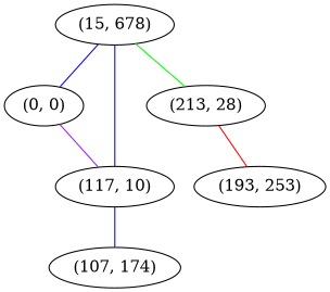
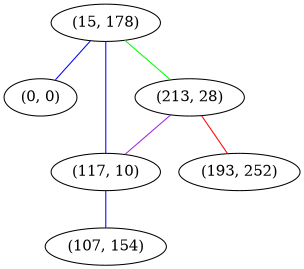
  graph {
    edge [color=blue weight=1]
    "(0, 0)"
    "(117, 10)"
-   "(107, 174)"
-   "(15, 178)" [label="(15, 678)"]
+   "(107, 174)" [label="(107, 154)"]
+   "(15, 178)"
    "(213, 28)"
-   "(193, 253)"
-   "(0, 0)" -- "(117, 10)" [color=purple weight=4]
+   "(193, 253)" [label="(193, 252)"]
+   "(213, 28)" -- "(117, 10)" [color=purple weight=4]
    "(117, 10)" -- "(107, 174)"
    "(15, 178)" -- "(0, 0)" [weight=3]
    "(15, 178)" -- "(117, 10)" [weight=3]
    "(15, 178)" -- "(213, 28)" [color=green weight=2]
    "(213, 28)" -- "(193, 253)" [color=red]
  }
